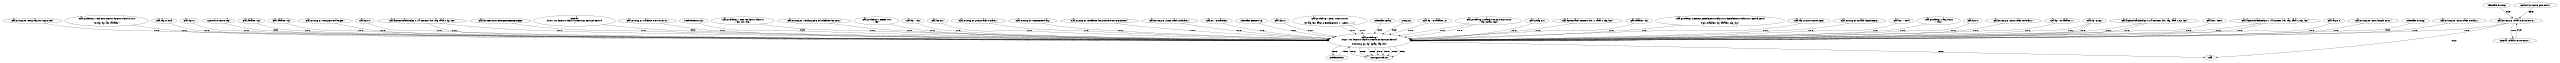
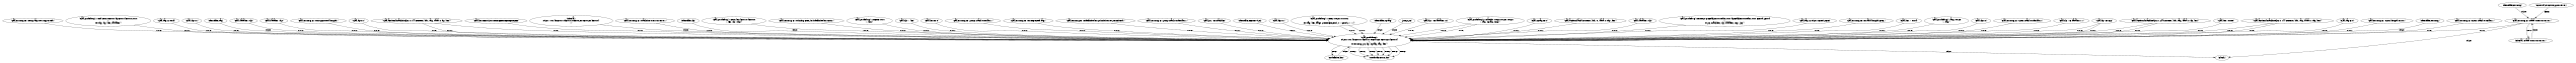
  digraph {
    n1 [label="(Call,errmsg = \"Data overrun error\")"]
    n2 [label="(Call,pr_debug(\"\nASN1: %s [m=%zu d=%zu ot=%02x t=%02x l=%zu]\n\",\n\t\t errmsg, pc, dp, optag, tag, len))"]
-   n3 [label="(Call,)"]
+   n3 [label="(Block,)"]
    n4 [label="(Literal,\"Data overrun error\")"]
    n5 [label="(Indefinite,len)"]
-   n6 [label="(Unsupported,int)"]
+   n6 [label="(MethodReturn,int)"]
    n7 [label="(Call,errmsg = \"Long tag not supported\")"]
    n8 [label="(Call,pr_debug(\"- end cons t=%zu dp=%zu l=%zu/%zu\n\",\n\t\t\t tdp, dp, len, datalen))"]
    n9 [label="(Identifier,errmsg)"]
    n10 [label="(Call,tag & 0x1f)"]
    n11 [label="(Call,dp++)"]
-   n12 [label="(ControlStructure,tag)"]
+   n12 [label="(Identifier,tag)"]
    n13 [label="(Call,datalen - dp)"]
    n14 [label="(Call,datalen - dp)"]
    n15 [label="(Call,errmsg = \"Unsupported length\")"]
    n16 [label="(Call,dp++)"]
    n17 [label="(Call,actions[machine[pc + 1]](context, hdr, tag, data + dp, len))"]
    n18 [label="(Call,len == ASN1_INDEFINITE_LENGTH)"]
    n19 [label="(Literal,\"\nASN1: %s [m=%zu d=%zu ot=%02x t=%02x l=%zu]\n\")"]
    n20 [label="(Call,errmsg = \"Machine overrun error\")"]
-   n21 [label="(MethodReturn,dp)"]
+   n21 [label="(Identifier,dp)"]
    n22 [label="(Call,pr_debug(\"- cons len l=%zu d=%zu\n\", len, dp - tdp))"]
    n23 [label="(Call,errmsg = \"Missing EOC in indefinite len cons\")"]
    n24 [label="(Call,pr_debug(\"- LEAF: %zu\n\", len))"]
    n25 [label="(Call,dp < len)"]
    n26 [label="(Call,len = 0)"]
    n27 [label="(Call,errmsg = \"Jump stack overflow\")"]
    n28 [label="(Call,errmsg = \"Unexpected tag\")"]
    n29 [label="(Call,errmsg = \"Indefinite len primitive not permitted\")"]
    n30 [label="(Call,errmsg = \"Jump stack underflow\")"]
    n31 [label="(Call,pc >= machlen)"]
    n32 [label="(Identifier,EBADMSG)"]
    n33 [label="(Call,dp++)"]
    n34 [label="(Call,pr_debug(\"- TAG: %02x %zu%s\n\",\n\t\t\t tag, len, flags & FLAG_CONS ? \" CONS\" : \"\"))"]
    n35 [label="(Identifier,optag)"]
    n36 [label="(Jump,pc)"]
    n37 [label="(Call,dp >= datalen - n)"]
    n38 [label="(Call,pr_debug(\"- match? %02x %02x %02x\n\", tag, optag, tmp))"]
    n39 [label="(Call,optag = 0)"]
    n40 [label="(Call,actions[act](context, hdr, 0, data + tdp, len))"]
    n41 [label="(Call,datalen - dp)"]
    n42 [label="(Call,pr_debug(\"next_op: pc=\e[32m%zu\e[m/%zu dp=\e[33m%zu\e[m/%zu C=%d J=%d\n\",\n\t\t pc, machlen, dp, datalen, csp, jsp))"]
    n43 [label="(Call,tag & ASN1_CONS_BIT)"]
    n44 [label="(Call,errmsg = \"Invalid length EOC\")"]
    n45 [label="(Call,len > 0x7f)"]
    n46 [label="(ControlStructure,goto error;)"]
    n47 [label="(Call,pr_debug(\"- any %02x\n\", tag))"]
    n48 [label="(Call,dp++)"]
    n49 [label="(Call,errmsg = \"Cons stack underflow\")"]
    n50 [label="(Call,dp >= datalen - 1)"]
    n51 [label="(Call,dp != csp)"]
    n52 [label="(Call,actions[machine[pc + 2]](context, hdr, tag, data + dp, len))"]
    n53 [label="(Call,len - 0x80)"]
    n54 [label="(Call,actions[machine[pc + 1]](context, hdr, tag, data + tdp, len))"]
    n55 [label="(Call,tag = 0)"]
    n56 [label="(Call,errmsg = \"Cons length error\")"]
    n57 [label="(Identifier,errmsg)"]
    n58 [label="(Call,errmsg = \"Cons stack overflow\")"]
    n1 -> n2 [label="DDG: "]
    n1 -> n3 [label="AST: "]
    n1 -> n4 [label="CFG: "]
    n2 -> n3 [label="AST: "]
    n2 -> n5 [label="CFG: "]
    n2 -> n6 [label="DDG: "]
    n2 -> n6 [label="DDG: "]
    n2 -> n6 [label="DDG: "]
    n2 -> n6 [label="DDG: "]
    n2 -> n6 [label="DDG: "]
    n2 -> n6 [label="DDG: "]
    n2 -> n6 [label="DDG: "]
    n4 -> n1 [label="AST: "]
    n5 -> n2 [label="AST: "]
    n7 -> n2 [label="DDG: "]
    n8 -> n2 [label="DDG: "]
    n9 -> n1 [label="AST: "]
    n10 -> n2 [label="DDG: "]
    n11 -> n2 [label="DDG: "]
    n12 -> n2 [label="AST: "]
    n13 -> n2 [label="DDG: "]
    n14 -> n2 [label="DDG: "]
    n15 -> n2 [label="DDG: "]
    n16 -> n2 [label="DDG: "]
    n17 -> n2 [label="DDG: "]
    n17 -> n2 [label="DDG: "]
    n18 -> n2 [label="DDG: "]
    n19 -> n2 [label="AST: "]
    n20 -> n2 [label="DDG: "]
    n21 -> n2 [label="AST: "]
    n22 -> n2 [label="DDG: "]
    n23 -> n2 [label="DDG: "]
    n24 -> n2 [label="DDG: "]
    n25 -> n2 [label="DDG: "]
    n26 -> n2 [label="DDG: "]
    n27 -> n2 [label="DDG: "]
    n28 -> n2 [label="DDG: "]
    n29 -> n2 [label="DDG: "]
    n30 -> n2 [label="DDG: "]
    n31 -> n2 [label="DDG: "]
    n32 -> n2 [label="CFG: "]
    n33 -> n2 [label="DDG: "]
    n34 -> n2 [label="DDG: "]
    n34 -> n2 [label="DDG: "]
    n35 -> n2 [label="AST: "]
    n36 -> n2 [label="AST: "]
    n37 -> n2 [label="DDG: "]
    n38 -> n2 [label="DDG: "]
    n38 -> n2 [label="DDG: "]
    n39 -> n2 [label="DDG: "]
    n40 -> n2 [label="DDG: "]
    n41 -> n2 [label="DDG: "]
    n42 -> n2 [label="DDG: "]
    n43 -> n2 [label="DDG: "]
    n44 -> n2 [label="DDG: "]
    n45 -> n2 [label="DDG: "]
    n46 -> n1 [label="CFG: "]
    n47 -> n2 [label="DDG: "]
    n48 -> n2 [label="DDG: "]
    n49 -> n2 [label="DDG: "]
    n50 -> n2 [label="DDG: "]
    n51 -> n2 [label="DDG: "]
    n51 -> n2 [label="DDG: "]
    n52 -> n2 [label="DDG: "]
    n52 -> n2 [label="DDG: "]
    n53 -> n2 [label="DDG: "]
    n54 -> n2 [label="DDG: "]
    n54 -> n2 [label="DDG: "]
    n55 -> n2 [label="DDG: "]
    n56 -> n2 [label="DDG: "]
    n57 -> n2 [label="AST: "]
    n58 -> n2 [label="DDG: "]
  }
